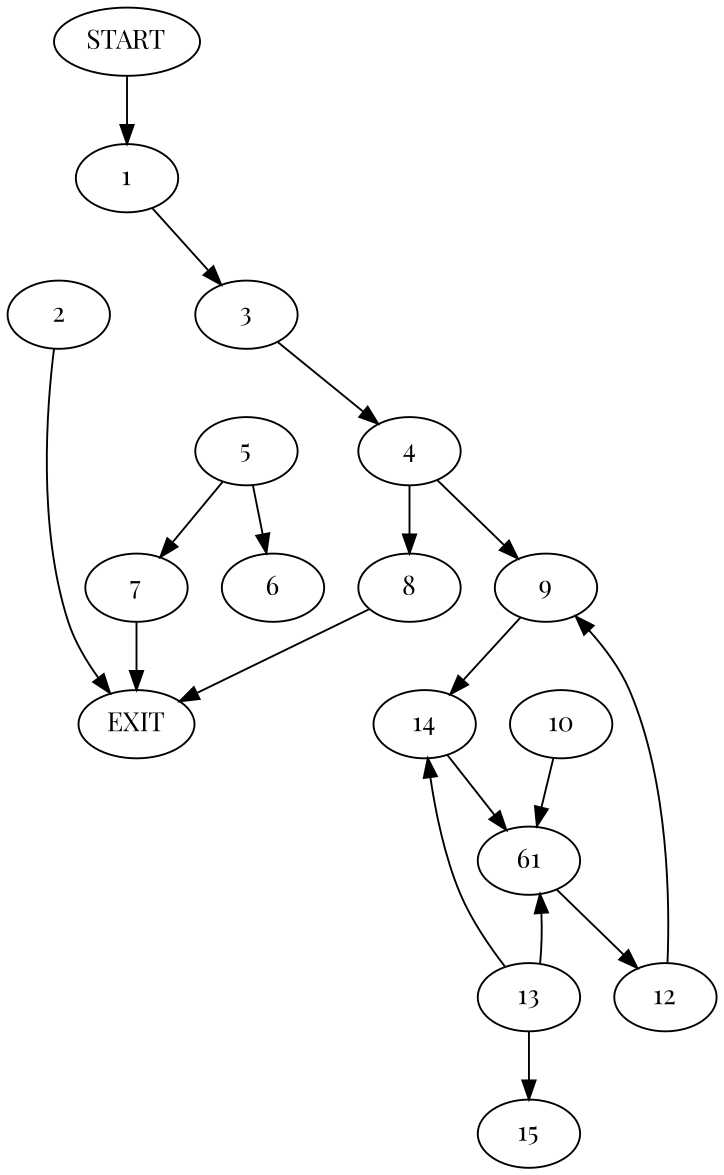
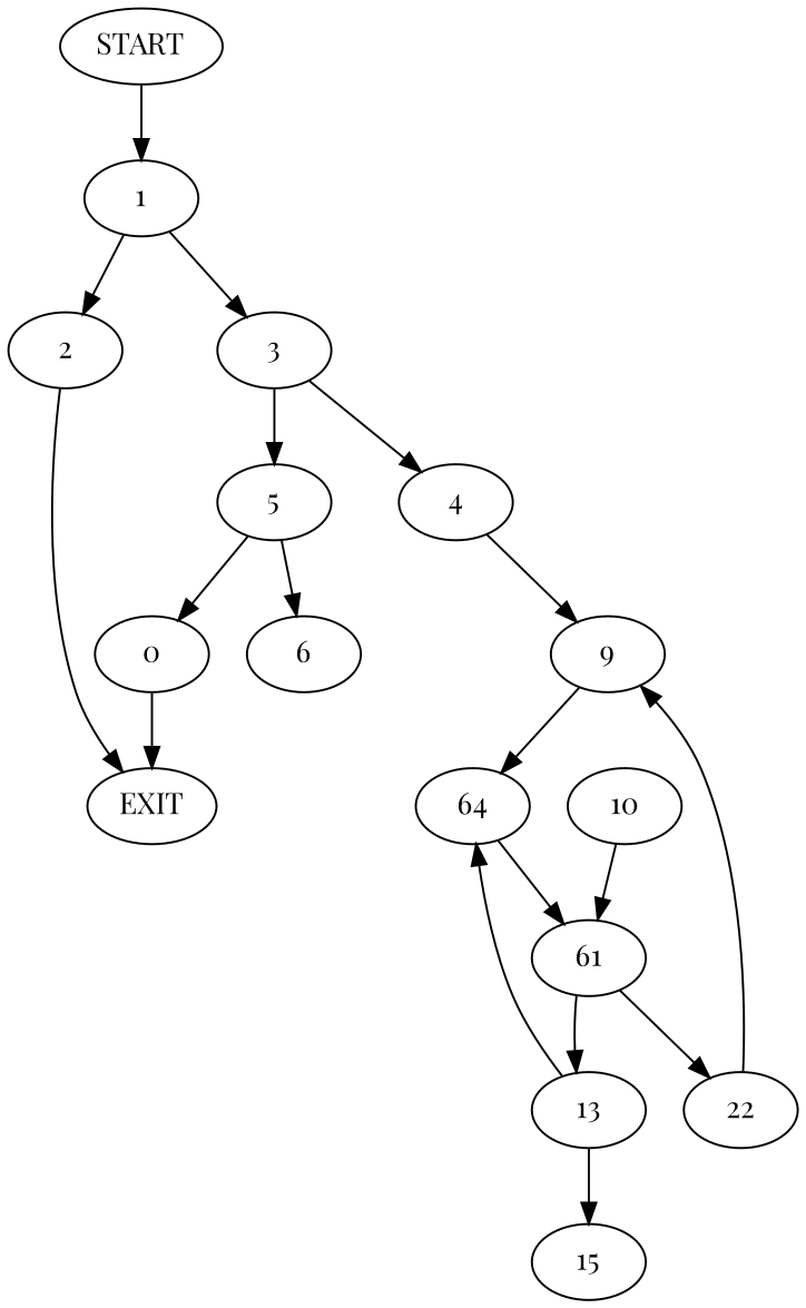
  digraph {
    fontname="Playfair Display"
    node [fontname="Playfair Display"]
    edge [fontname="Playfair Display"]
    n1 [label=START]
    1
    2
    3
    n5 [label=EXIT]
    4
    5
-   8
    9
    6
-   7
-   14
+   7 [label=0]
+   14 [label=64]
    n13 [label=61]
    10
-   12
+   12 [label=22]
    13
    15
    n1 -> 1
+   1 -> 2
    1 -> 3
    2 -> n5
    3 -> 4
-   4 -> 8
+   3 -> 5
    4 -> 9
    5 -> 6
    5 -> 7
-   8 -> n5
    9 -> 14
    7 -> n5
    14 -> n13
    n13 -> 12
-   13 -> n13
+   n13 -> 13
    10 -> n13
    12 -> 9
    13 -> 14
    13 -> 15
  }
